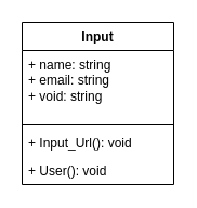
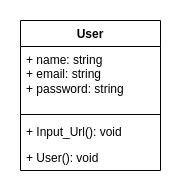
  <mxCell id="0" />
  <mxCell id="1" parent="0" />
- <mxCell id="2" value="Input" style="swimlane;fontStyle=1;align=center;verticalAlign=top;childLayout=stackLayout;horizontal=1;startSize=26;horizontalStack=0;resizeParent=1;resizeParentMax=0;resizeLast=0;collapsible=1;marginBottom=0;whiteSpace=wrap;html=1;" vertex="1" parent="1"><mxGeometry x="20" y="20" width="140" height="150" as="geometry" /></mxCell>
- <mxCell id="3" value="+ name: string&lt;div&gt;&lt;div&gt;+ email: string&lt;/div&gt;&lt;div&gt;+ void: string&lt;br&gt;&lt;/div&gt;&lt;/div&gt;" style="text;strokeColor=none;fillColor=none;align=left;verticalAlign=top;spacingLeft=4;spacingRight=4;overflow=hidden;rotatable=0;points=[[0,0.5],[1,0.5]];portConstraint=eastwest;whiteSpace=wrap;html=1;" vertex="1" parent="2"><mxGeometry y="26" width="140" height="64" as="geometry" /></mxCell>
+ <mxCell id="2" value="User" style="swimlane;fontStyle=1;align=center;verticalAlign=top;childLayout=stackLayout;horizontal=1;startSize=26;horizontalStack=0;resizeParent=1;resizeParentMax=0;resizeLast=0;collapsible=1;marginBottom=0;whiteSpace=wrap;html=1;" vertex="1" parent="1"><mxGeometry x="20" y="20" width="140" height="150" as="geometry" /></mxCell>
+ <mxCell id="3" value="+ name: string&lt;div&gt;&lt;div&gt;+ email: string&lt;/div&gt;&lt;div&gt;+ password: string&lt;br&gt;&lt;/div&gt;&lt;/div&gt;" style="text;strokeColor=none;fillColor=none;align=left;verticalAlign=top;spacingLeft=4;spacingRight=4;overflow=hidden;rotatable=0;points=[[0,0.5],[1,0.5]];portConstraint=eastwest;whiteSpace=wrap;html=1;" vertex="1" parent="2"><mxGeometry y="26" width="140" height="64" as="geometry" /></mxCell>
  <mxCell id="4" value="" style="line;strokeWidth=1;fillColor=none;align=left;verticalAlign=middle;spacingTop=-1;spacingLeft=3;spacingRight=3;rotatable=0;labelPosition=right;points=[];portConstraint=eastwest;strokeColor=inherit;" vertex="1" parent="2"><mxGeometry y="90" width="140" height="8" as="geometry" /></mxCell>
  <mxCell id="5" value="+ Input_Url(): void&lt;div&gt;&lt;br&gt;&lt;/div&gt;&lt;div&gt;&lt;br&gt;&lt;/div&gt;" style="text;strokeColor=none;fillColor=none;align=left;verticalAlign=top;spacingLeft=4;spacingRight=4;overflow=hidden;rotatable=0;points=[[0,0.5],[1,0.5]];portConstraint=eastwest;whiteSpace=wrap;html=1;" vertex="1" parent="2"><mxGeometry y="98" width="140" height="26" as="geometry" /></mxCell>
  <mxCell id="6" value="+ User(): void" style="text;strokeColor=none;fillColor=none;align=left;verticalAlign=top;spacingLeft=4;spacingRight=4;overflow=hidden;rotatable=0;points=[[0,0.5],[1,0.5]];portConstraint=eastwest;whiteSpace=wrap;html=1;" vertex="1" parent="2"><mxGeometry y="124" width="140" height="26" as="geometry" /></mxCell>
